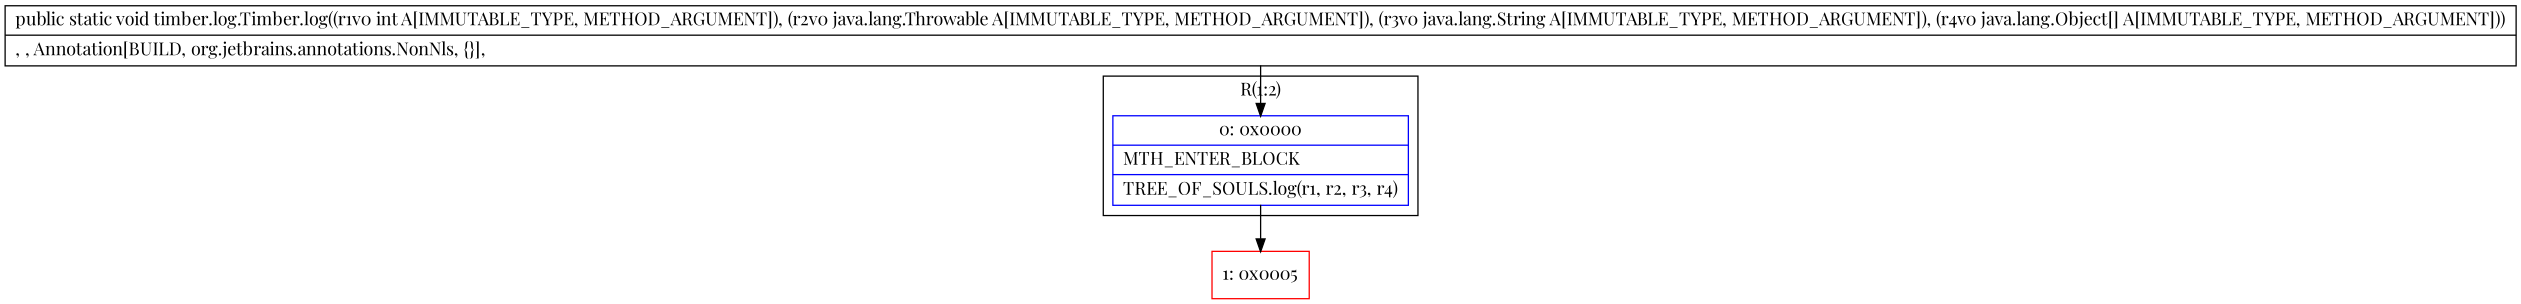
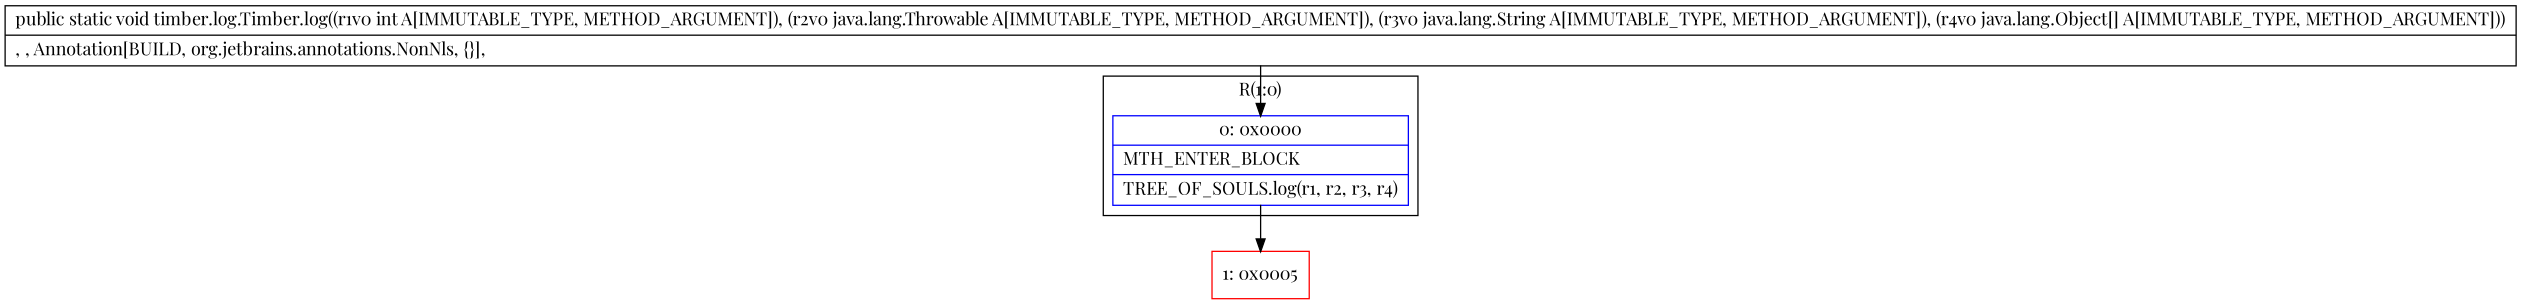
  digraph {
    fontname="Playfair Display"
    node [shape=record fontname="Playfair Display"]
    edge [fontname="Playfair Display"]
    n1 [color=blue label="{0\:\ 0x0000|MTH_ENTER_BLOCK\l|TREE_OF_SOULS.log(r1, r2, r3, r4)\l}"]
    n2 [color=red label="{1\:\ 0x0005}"]
    n3 [label="{public static void timber.log.Timber.log((r1v0 int A[IMMUTABLE_TYPE, METHOD_ARGUMENT]), (r2v0 java.lang.Throwable A[IMMUTABLE_TYPE, METHOD_ARGUMENT]), (r3v0 java.lang.String A[IMMUTABLE_TYPE, METHOD_ARGUMENT]), (r4v0 java.lang.Object[] A[IMMUTABLE_TYPE, METHOD_ARGUMENT]))  | , , Annotation[BUILD, org.jetbrains.annotations.NonNls, \{\}], \l}"]
    subgraph cluster_1 {
-     label="R(1:2)"
+     label="R(1:0)"
      n1
    }
    n1 -> n2
    n3 -> n1
  }
